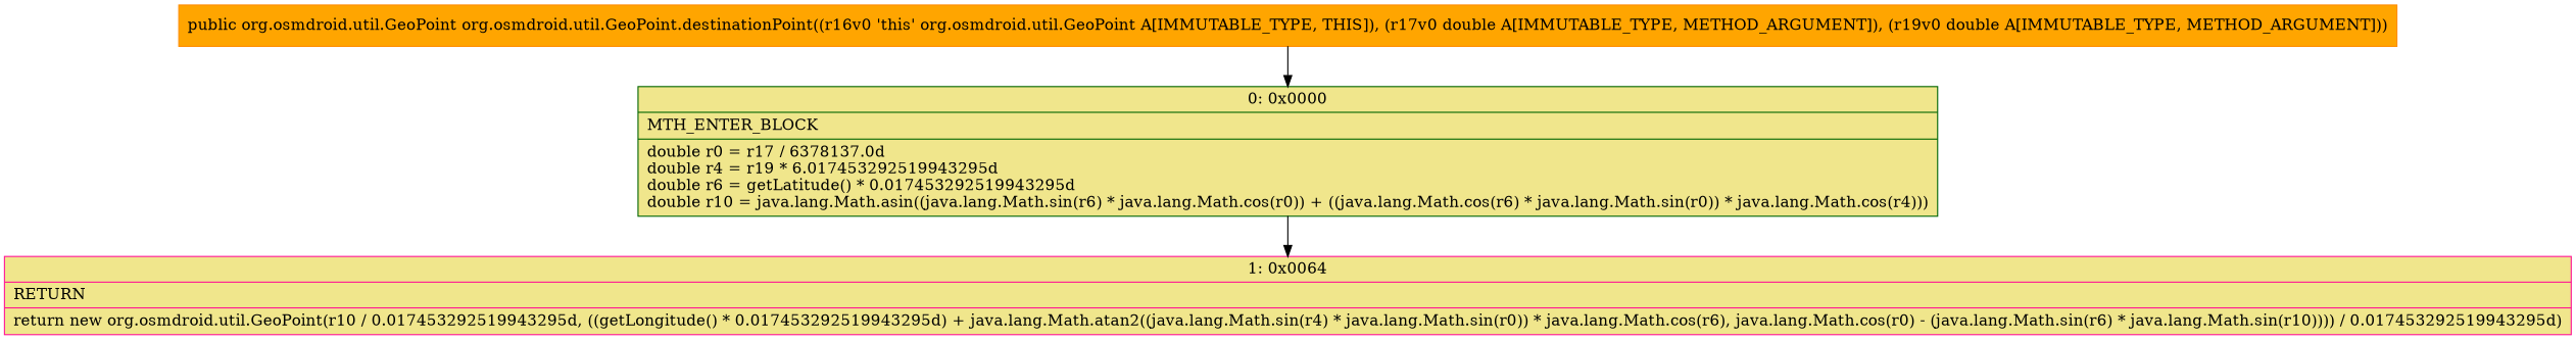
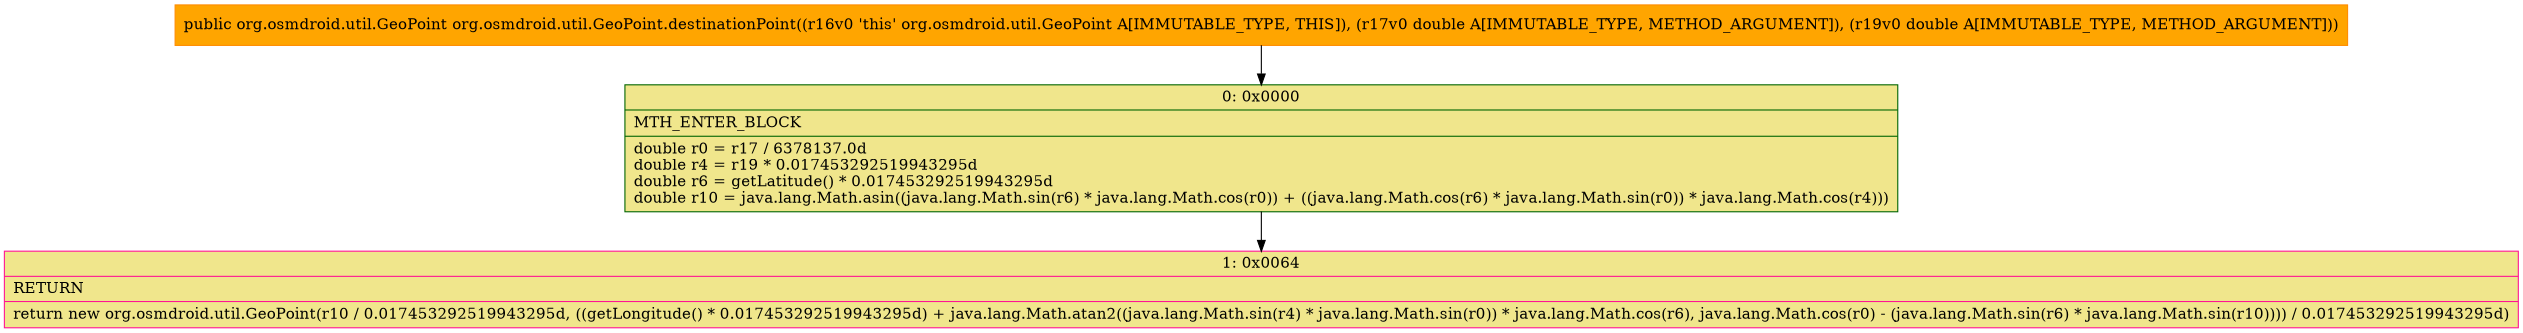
  digraph {
    node [shape=record style=filled fillcolor=khaki]
-   n1 [label="{0\:\ 0x0000|MTH_ENTER_BLOCK\l|double r0 = r17 \/ 6378137.0d\ldouble r4 = r19 * 6.017453292519943295d\ldouble r6 = getLatitude() * 0.017453292519943295d\ldouble r10 = java.lang.Math.asin((java.lang.Math.sin(r6) * java.lang.Math.cos(r0)) + ((java.lang.Math.cos(r6) * java.lang.Math.sin(r0)) * java.lang.Math.cos(r4)))\l}" color=darkgreen]
+   n1 [label="{0\:\ 0x0000|MTH_ENTER_BLOCK\l|double r0 = r17 \/ 6378137.0d\ldouble r4 = r19 * 0.017453292519943295d\ldouble r6 = getLatitude() * 0.017453292519943295d\ldouble r10 = java.lang.Math.asin((java.lang.Math.sin(r6) * java.lang.Math.cos(r0)) + ((java.lang.Math.cos(r6) * java.lang.Math.sin(r0)) * java.lang.Math.cos(r4)))\l}" color=darkgreen]
    n2 [label="{1\:\ 0x0064|RETURN\l|return new org.osmdroid.util.GeoPoint(r10 \/ 0.017453292519943295d, ((getLongitude() * 0.017453292519943295d) + java.lang.Math.atan2((java.lang.Math.sin(r4) * java.lang.Math.sin(r0)) * java.lang.Math.cos(r6), java.lang.Math.cos(r0) \- (java.lang.Math.sin(r6) * java.lang.Math.sin(r10)))) \/ 0.017453292519943295d)\l}" color=deeppink]
    n3 [label="{public org.osmdroid.util.GeoPoint org.osmdroid.util.GeoPoint.destinationPoint((r16v0 'this' org.osmdroid.util.GeoPoint A[IMMUTABLE_TYPE, THIS]), (r17v0 double A[IMMUTABLE_TYPE, METHOD_ARGUMENT]), (r19v0 double A[IMMUTABLE_TYPE, METHOD_ARGUMENT])) }" fillcolor=orange color=darkorange]
    n1 -> n2
    n3 -> n1
  }
